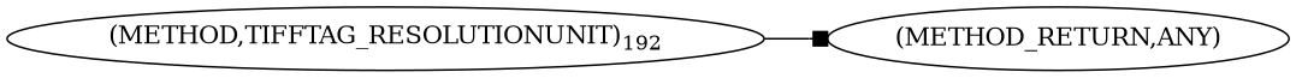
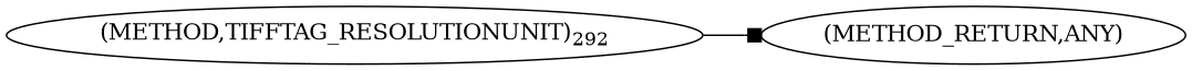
  digraph {
    rankdir=LR
-   n1 [label=<(METHOD,TIFFTAG_RESOLUTIONUNIT)<SUB>192</SUB>>]
+   n1 [label=<(METHOD,TIFFTAG_RESOLUTIONUNIT)<SUB>292</SUB>>]
    n2 [label=<(METHOD_RETURN,ANY)>]
    n1 -> n2 [arrowhead=box]
  }
